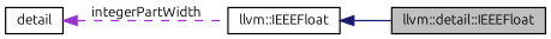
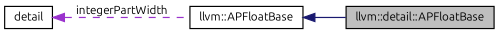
  digraph {
    fontname=Ubuntu
    rankdir=LR
    node [color=black fontname=Ubuntu fontsize=10 shape=box]
    edge [dir=back fontname=Ubuntu fontsize=10 labelfontname=Helvetica labelfontsize=10]
-   n1 [fillcolor=grey75 fontcolor=black height=0.2 label="llvm::detail::IEEEFloat" style=filled width=0.4]
-   n2 [height=0.2 label="llvm::IEEEFloat" width=0.4]
+   n1 [fillcolor=grey75 fontcolor=black height=0.2 label="llvm::detail::APFloatBase" style=filled width=0.4]
+   n2 [height=0.2 label="llvm::APFloatBase" width=0.4]
    n3 [height=0.2 label=detail width=0.4]
    n2 -> n1 [color=midnightblue style=solid]
    n3 -> n2 [color=darkorchid3 label=" integerPartWidth" style=dashed]
  }
